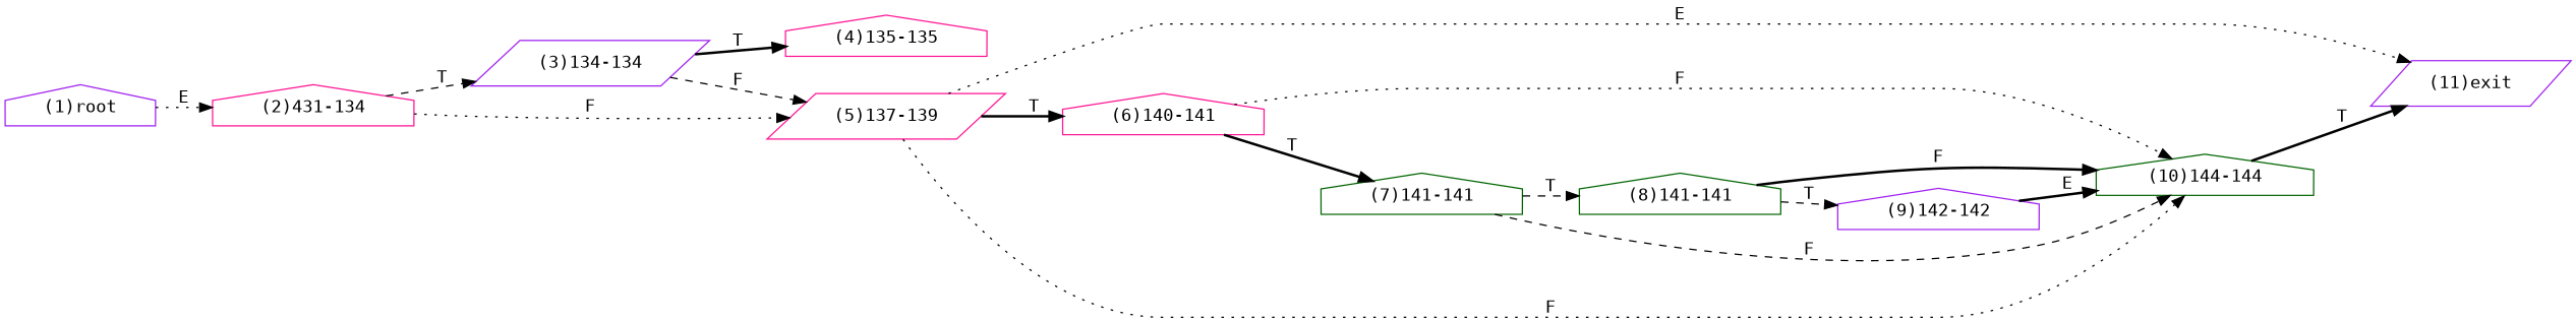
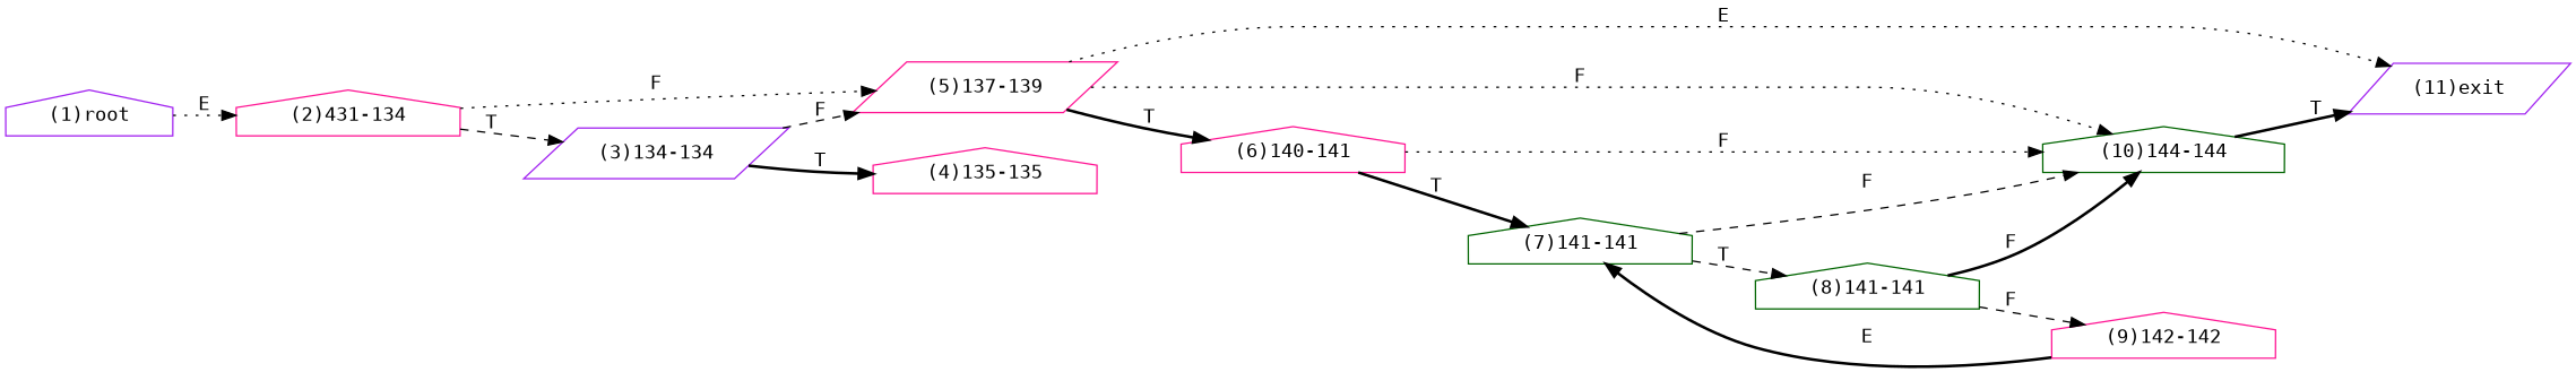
  digraph {
    fontname="DejaVu Sans Mono"
    rankdir=LR
    node [color=deeppink fontname="DejaVu Sans Mono" shape=house]
    edge [fontname="DejaVu Sans Mono" style=bold]
    n1 [color=purple label="(1)root"]
    n2 [label="(2)431-134"]
    n3 [color=purple label="(3)134-134" shape=parallelogram]
    n4 [label="(5)137-139" shape=parallelogram]
    n5 [label="(4)135-135"]
    n6 [color=purple label="(11)exit" shape=parallelogram]
    n7 [label="(6)140-141"]
    n8 [color=darkgreen label="(10)144-144"]
    n9 [color=darkgreen label="(7)141-141"]
    n10 [color=darkgreen label="(8)141-141"]
-   n11 [color=purple label="(9)142-142"]
+   n11 [label="(9)142-142"]
    n1 -> n2 [label=E style=dotted]
    n2 -> n3 [label=T style=dashed]
    n2 -> n4 [label=F style=dotted]
    n3 -> n4 [label=F style=dashed]
    n3 -> n5 [label=T]
    n4 -> n6 [label=E style=dotted]
    n4 -> n7 [label=T]
    n4 -> n8 [label=F style=dotted]
    n7 -> n8 [label=F style=dotted]
    n7 -> n9 [label=T]
    n8 -> n6 [label=T]
    n9 -> n8 [label=F style=dashed]
    n9 -> n10 [label=T style=dashed]
    n10 -> n8 [label=F]
-   n10 -> n11 [label=T style=dashed]
-   n11 -> n8 [label=E]
+   n10 -> n11 [label=F style=dashed]
+   n11 -> n9 [label=E]
  }
